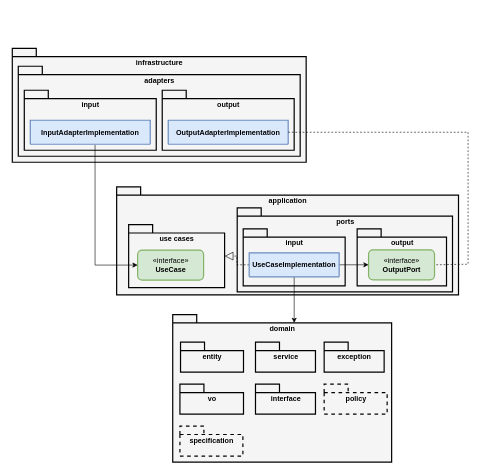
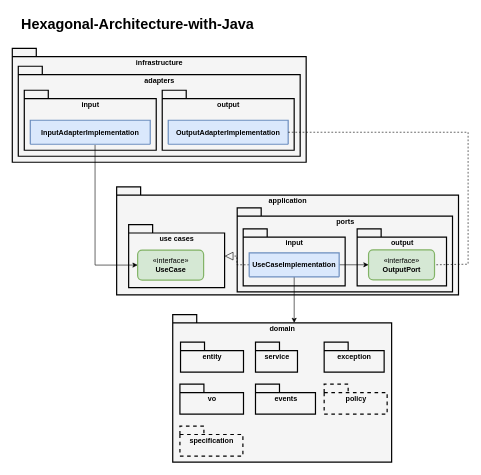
  <mxCell id="0" />
  <mxCell id="1" parent="0" />
+ <mxCell id="2" value="&lt;h1&gt;Hexagonal-Architecture-with-Java&lt;/h1&gt;" style="text;html=1;strokeColor=none;fillColor=none;spacing=5;spacingTop=-20;whiteSpace=wrap;overflow=hidden;rounded=0;" parent="1" vertex="1"><mxGeometry x="30" y="20" width="720" height="40" as="geometry" /></mxCell>
  <mxCell id="3" value="application" style="shape=folder;fontStyle=1;spacingTop=10;tabWidth=40;tabHeight=14;tabPosition=left;html=1;verticalAlign=top;fillColor=#F5F5F5;strokeWidth=2;" parent="1" vertex="1"><mxGeometry x="194" y="311" width="570" height="180" as="geometry" /></mxCell>
  <mxCell id="4" value="domain" style="shape=folder;fontStyle=1;spacingTop=10;tabWidth=40;tabHeight=14;tabPosition=left;html=1;verticalAlign=top;fillColor=#F5F5F5;strokeWidth=2;" parent="1" vertex="1"><mxGeometry x="287.5" y="524" width="365" height="246" as="geometry" /></mxCell>
  <mxCell id="5" value="infrastructure" style="shape=folder;fontStyle=1;spacingTop=10;tabWidth=40;tabHeight=14;tabPosition=left;html=1;verticalAlign=top;fillColor=#F5F5F5;strokeWidth=2;" parent="1" vertex="1"><mxGeometry x="20" y="80" width="490" height="190" as="geometry" /></mxCell>
  <mxCell id="6" value="adapters" style="shape=folder;fontStyle=1;spacingTop=10;tabWidth=40;tabHeight=14;tabPosition=left;html=1;verticalAlign=top;fillColor=#F5F5F5;strokeWidth=2;" parent="1" vertex="1"><mxGeometry x="30" y="110" width="470" height="150" as="geometry" /></mxCell>
  <mxCell id="7" value="input" style="shape=folder;fontStyle=1;spacingTop=10;tabWidth=40;tabHeight=14;tabPosition=left;html=1;verticalAlign=top;fillColor=#F5F5F5;strokeWidth=2;" parent="1" vertex="1"><mxGeometry x="40" y="150" width="220" height="100" as="geometry" /></mxCell>
  <mxCell id="8" value="output" style="shape=folder;fontStyle=1;spacingTop=10;tabWidth=40;tabHeight=14;tabPosition=left;html=1;verticalAlign=top;fillColor=#F5F5F5;strokeWidth=2;" parent="1" vertex="1"><mxGeometry x="270" y="150" width="220" height="100" as="geometry" /></mxCell>
  <mxCell id="9" value="ports" style="shape=folder;fontStyle=1;spacingTop=10;tabWidth=40;tabHeight=14;tabPosition=left;html=1;verticalAlign=top;fillColor=#F5F5F5;strokeWidth=2;" parent="1" vertex="1"><mxGeometry x="395" y="346" width="359" height="140" as="geometry" /></mxCell>
  <mxCell id="10" value="use cases" style="shape=folder;fontStyle=1;spacingTop=10;tabWidth=40;tabHeight=14;tabPosition=left;html=1;verticalAlign=top;fillColor=#F5F5F5;strokeWidth=2;" parent="1" vertex="1"><mxGeometry x="214" y="374" width="160" height="105" as="geometry" /></mxCell>
  <mxCell id="11" value="input" style="shape=folder;fontStyle=1;spacingTop=10;tabWidth=40;tabHeight=14;tabPosition=left;html=1;verticalAlign=top;fillColor=#F5F5F5;strokeWidth=2;" parent="1" vertex="1"><mxGeometry x="405" y="381" width="170" height="95" as="geometry" /></mxCell>
  <mxCell id="12" value="output" style="shape=folder;fontStyle=1;spacingTop=10;tabWidth=40;tabHeight=14;tabPosition=left;html=1;verticalAlign=top;fillColor=#F5F5F5;strokeWidth=2;" parent="1" vertex="1"><mxGeometry x="595" y="381" width="149" height="95" as="geometry" /></mxCell>
  <mxCell id="13" value="entity" style="shape=folder;fontStyle=1;spacingTop=10;tabWidth=40;tabHeight=14;tabPosition=left;html=1;verticalAlign=top;fillColor=#F5F5F5;strokeWidth=2;" parent="1" vertex="1"><mxGeometry x="300.5" y="570" width="105" height="50" as="geometry" /></mxCell>
  <mxCell id="14" value="policy" style="shape=folder;fontStyle=1;spacingTop=10;tabWidth=40;tabHeight=14;tabPosition=left;html=1;verticalAlign=top;fillColor=#F5F5F5;strokeWidth=2;dashed=1;" parent="1" vertex="1"><mxGeometry x="540" y="640" width="105" height="50" as="geometry" /></mxCell>
- <mxCell id="15" value="service" style="shape=folder;fontStyle=1;spacingTop=10;tabWidth=40;tabHeight=14;tabPosition=left;html=1;verticalAlign=top;fillColor=#F5F5F5;strokeWidth=2;" parent="1" vertex="1"><mxGeometry x="425.5" y="570" width="100" height="50" as="geometry" /></mxCell>
+ <mxCell id="15" value="service" style="shape=folder;fontStyle=1;spacingTop=10;tabWidth=40;tabHeight=14;tabPosition=left;html=1;verticalAlign=top;fillColor=#F5F5F5;strokeWidth=2;" parent="1" vertex="1"><mxGeometry x="425.5" y="570" width="70" height="50" as="geometry" /></mxCell>
  <mxCell id="16" value="specification" style="shape=folder;fontStyle=1;spacingTop=10;tabWidth=40;tabHeight=14;tabPosition=left;html=1;verticalAlign=top;fillColor=#F5F5F5;strokeWidth=2;dashed=1;" parent="1" vertex="1"><mxGeometry x="299.5" y="710" width="105" height="50" as="geometry" /></mxCell>
  <mxCell id="17" value="vo" style="shape=folder;fontStyle=1;spacingTop=10;tabWidth=40;tabHeight=14;tabPosition=left;html=1;verticalAlign=top;fillColor=#F5F5F5;strokeWidth=2;" parent="1" vertex="1"><mxGeometry x="299.5" y="640" width="106" height="50" as="geometry" /></mxCell>
  <mxCell id="18" value="exception" style="shape=folder;fontStyle=1;spacingTop=10;tabWidth=40;tabHeight=14;tabPosition=left;html=1;verticalAlign=top;fillColor=#F5F5F5;strokeWidth=2;" parent="1" vertex="1"><mxGeometry x="540" y="570" width="100" height="50" as="geometry" /></mxCell>
- <mxCell id="19" value="interface" style="shape=folder;fontStyle=1;spacingTop=10;tabWidth=40;tabHeight=14;tabPosition=left;html=1;verticalAlign=top;fillColor=#F5F5F5;strokeWidth=2;" parent="1" vertex="1"><mxGeometry x="425.5" y="640" width="100" height="50" as="geometry" /></mxCell>
+ <mxCell id="19" value="events" style="shape=folder;fontStyle=1;spacingTop=10;tabWidth=40;tabHeight=14;tabPosition=left;html=1;verticalAlign=top;fillColor=#F5F5F5;strokeWidth=2;" parent="1" vertex="1"><mxGeometry x="425.5" y="640" width="100" height="50" as="geometry" /></mxCell>
  <mxCell id="20" style="edgeStyle=orthogonalEdgeStyle;rounded=0;orthogonalLoop=1;jettySize=auto;html=1;entryX=0;entryY=0.5;entryDx=0;entryDy=0;exitX=1;exitY=0.5;exitDx=0;exitDy=0;" parent="1" source="27" target="28" edge="1"><mxGeometry relative="1" as="geometry"><mxPoint x="635" y="473.5" as="sourcePoint" /><mxPoint x="696" y="473.5" as="targetPoint" /></mxGeometry></mxCell>
  <mxCell id="21" value="" style="endArrow=block;dashed=1;endFill=0;endSize=12;html=1;rounded=0;exitX=0;exitY=0.5;exitDx=0;exitDy=0;edgeStyle=orthogonalEdgeStyle;" parent="1" source="27" target="10" edge="1"><mxGeometry width="160" relative="1" as="geometry"><mxPoint x="534" y="478.5" as="sourcePoint" /><mxPoint x="454" y="416" as="targetPoint" /></mxGeometry></mxCell>
  <mxCell id="22" value="«interface»&lt;br&gt;&lt;b&gt;UseCase&lt;/b&gt;" style="html=1;strokeColor=#82b366;strokeWidth=2;fillColor=#d5e8d4;rounded=1;" parent="1" vertex="1"><mxGeometry x="229" y="416.5" width="110" height="50" as="geometry" /></mxCell>
  <mxCell id="23" style="edgeStyle=orthogonalEdgeStyle;rounded=0;orthogonalLoop=1;jettySize=auto;html=1;entryX=0;entryY=0.5;entryDx=0;entryDy=0;exitX=0.54;exitY=1.025;exitDx=0;exitDy=0;exitPerimeter=0;" parent="1" source="24" target="22" edge="1"><mxGeometry relative="1" as="geometry"><Array as="points"><mxPoint x="158" y="442" /></Array></mxGeometry></mxCell>
  <mxCell id="24" value="InputAdapterImplementation" style="swimlane;fontStyle=1;align=center;verticalAlign=middle;childLayout=stackLayout;horizontal=1;startSize=50;horizontalStack=0;resizeParent=1;resizeParentMax=0;resizeLast=0;collapsible=1;marginBottom=0;strokeColor=#6c8ebf;strokeWidth=2;fillColor=#dae8fc;" parent="1" vertex="1"><mxGeometry x="50" y="200" width="200" height="40" as="geometry" /></mxCell>
  <mxCell id="25" value="OutputAdapterImplementation" style="swimlane;fontStyle=1;align=center;verticalAlign=middle;childLayout=stackLayout;horizontal=1;startSize=50;horizontalStack=0;resizeParent=1;resizeParentMax=0;resizeLast=0;collapsible=1;marginBottom=0;strokeColor=#6c8ebf;strokeWidth=2;fillColor=#dae8fc;" parent="1" vertex="1"><mxGeometry x="280" y="200" width="200" height="40" as="geometry" /></mxCell>
  <mxCell id="26" style="edgeStyle=orthogonalEdgeStyle;rounded=0;orthogonalLoop=1;jettySize=auto;html=1;entryX=0;entryY=0;entryDx=202.5;entryDy=14;entryPerimeter=0;" parent="1" source="27" target="4" edge="1"><mxGeometry relative="1" as="geometry" /></mxCell>
  <mxCell id="27" value="UseCaseImplementation" style="swimlane;fontStyle=1;align=center;verticalAlign=middle;childLayout=stackLayout;horizontal=1;startSize=50;horizontalStack=0;resizeParent=1;resizeParentMax=0;resizeLast=0;collapsible=1;marginBottom=0;strokeColor=#6c8ebf;strokeWidth=2;fillColor=#dae8fc;" parent="1" vertex="1"><mxGeometry x="415" y="421" width="150" height="40" as="geometry" /></mxCell>
  <mxCell id="28" value="«interface»&lt;br&gt;&lt;b&gt;OutputPort&lt;/b&gt;" style="html=1;strokeColor=#82b366;strokeWidth=2;fillColor=#d5e8d4;rounded=1;" parent="1" vertex="1"><mxGeometry x="614" y="416" width="110" height="50" as="geometry" /></mxCell>
  <mxCell id="29" value="" style="endArrow=none;dashed=1;endFill=0;endSize=12;html=1;rounded=0;entryX=1;entryY=0.5;entryDx=0;entryDy=0;exitX=1;exitY=0.5;exitDx=0;exitDy=0;edgeStyle=orthogonalEdgeStyle;" parent="1" source="25" target="28" edge="1"><mxGeometry width="160" relative="1" as="geometry"><mxPoint x="80" y="570" as="sourcePoint" /><mxPoint x="240" y="570" as="targetPoint" /><Array as="points"><mxPoint x="780" y="220" /><mxPoint x="780" y="440" /></Array></mxGeometry></mxCell>
